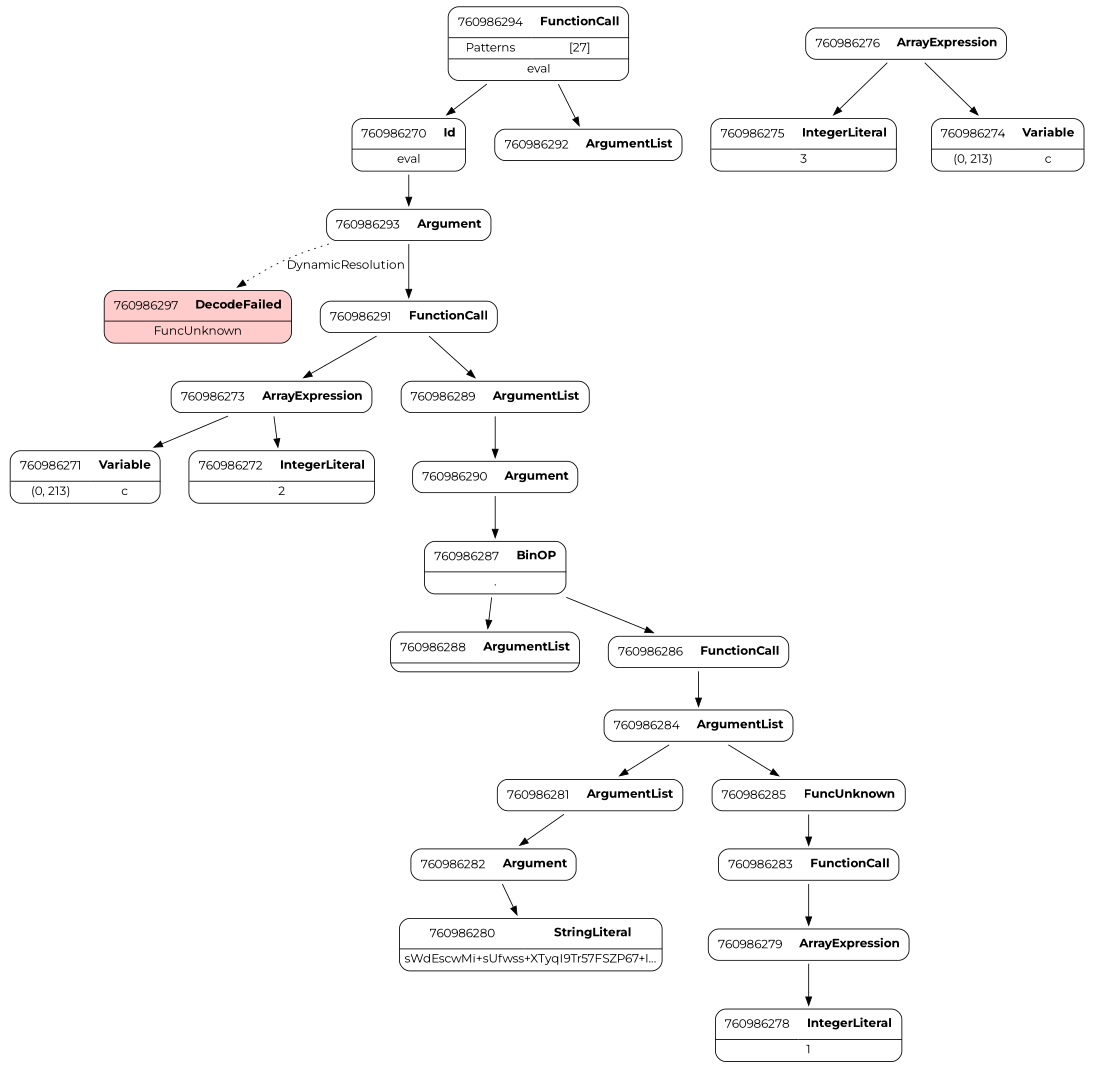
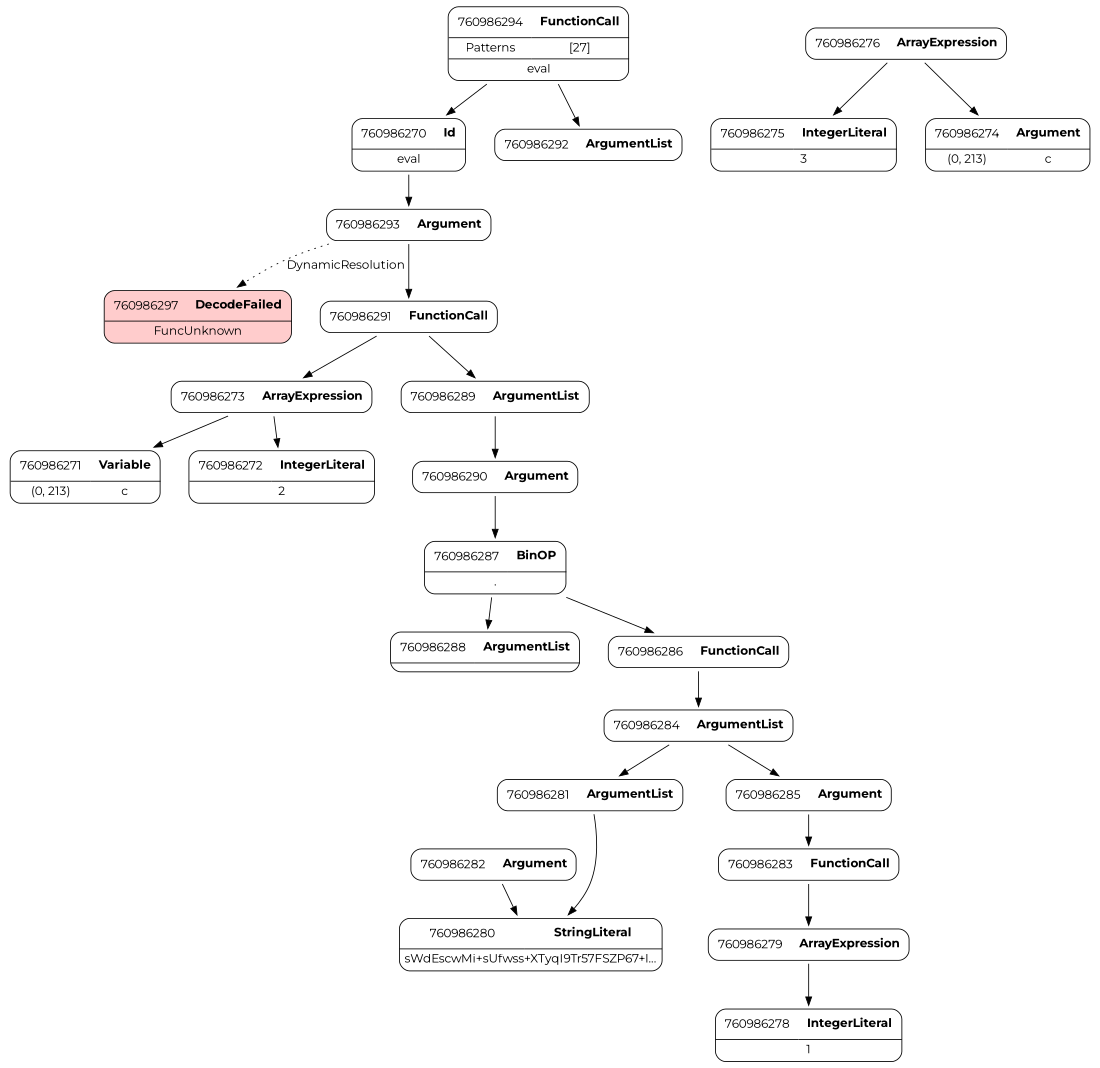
  digraph {
    fontname=Montserrat
    node [fontname=Montserrat shape=none]
    edge [fontname=Montserrat weight=2]
    n1 [label=<<TABLE border='1' cellspacing='0' cellpadding='10' style='rounded' ><TR><TD border='0'>760986271</TD><TD border='0'><B>Variable</B></TD></TR><HR/><TR><TD border='0' cellpadding='5'>(0, 213)</TD><TD border='0' cellpadding='5'>c</TD></TR></TABLE>>]
    n2 [label=<<TABLE border='1' cellspacing='0' cellpadding='10' style='rounded' ><TR><TD border='0'>760986270</TD><TD border='0'><B>Id</B></TD></TR><HR/><TR><TD border='0' cellpadding='5' colspan='2'>eval</TD></TR></TABLE>>]
    n3 [label=<<TABLE border='1' cellspacing='0' cellpadding='10' style='rounded' ><TR><TD border='0'>760986293</TD><TD border='0'><B>Argument</B></TD></TR></TABLE>>]
    n4 [label=<<TABLE border='1' cellspacing='0' cellpadding='10' style='rounded' bgcolor='#FFCCCC' ><TR><TD border='0'>760986297</TD><TD border='0'><B>DecodeFailed</B></TD></TR><HR/><TR><TD border='0' cellpadding='5' colspan='2'>FuncUnknown</TD></TR></TABLE>>]
    n5 [label=<<TABLE border='1' cellspacing='0' cellpadding='10' style='rounded' ><TR><TD border='0'>760986291</TD><TD border='0'><B>FunctionCall</B></TD></TR></TABLE>>]
    n6 [label=<<TABLE border='1' cellspacing='0' cellpadding='10' style='rounded' ><TR><TD border='0'>760986273</TD><TD border='0'><B>ArrayExpression</B></TD></TR></TABLE>>]
    n7 [label=<<TABLE border='1' cellspacing='0' cellpadding='10' style='rounded' ><TR><TD border='0'>760986289</TD><TD border='0'><B>ArgumentList</B></TD></TR></TABLE>>]
    n8 [label=<<TABLE border='1' cellspacing='0' cellpadding='10' style='rounded' ><TR><TD border='0'>760986272</TD><TD border='0'><B>IntegerLiteral</B></TD></TR><HR/><TR><TD border='0' cellpadding='5' colspan='2'>2</TD></TR></TABLE>>]
    n9 [label=<<TABLE border='1' cellspacing='0' cellpadding='10' style='rounded' ><TR><TD border='0'>760986290</TD><TD border='0'><B>Argument</B></TD></TR></TABLE>>]
    n10 [label=<<TABLE border='1' cellspacing='0' cellpadding='10' style='rounded' ><TR><TD border='0'>760986287</TD><TD border='0'><B>BinOP</B></TD></TR><HR/><TR><TD border='0' cellpadding='5' colspan='2'>.</TD></TR></TABLE>>]
    n11 [label=<<TABLE border='1' cellspacing='0' cellpadding='10' style='rounded' ><TR><TD border='0'>760986288</TD><TD border='0'><B>ArgumentList</B></TD></TR><HR/><TR><TD border='0' cellpadding='5' colspan='2'></TD></TR></TABLE>>]
    n12 [label=<<TABLE border='1' cellspacing='0' cellpadding='10' style='rounded' ><TR><TD border='0'>760986286</TD><TD border='0'><B>FunctionCall</B></TD></TR></TABLE>>]
    n13 [label=<<TABLE border='1' cellspacing='0' cellpadding='10' style='rounded' ><TR><TD border='0'>760986284</TD><TD border='0'><B>ArgumentList</B></TD></TR></TABLE>>]
    n14 [label=<<TABLE border='1' cellspacing='0' cellpadding='10' style='rounded' ><TR><TD border='0'>760986294</TD><TD border='0'><B>FunctionCall</B></TD></TR><HR/><TR><TD border='0' cellpadding='5'>Patterns</TD><TD border='0' cellpadding='5'>[27]</TD></TR><HR/><TR><TD border='0' cellpadding='5' colspan='2'>eval</TD></TR></TABLE>>]
    n15 [label=<<TABLE border='1' cellspacing='0' cellpadding='10' style='rounded' ><TR><TD border='0'>760986292</TD><TD border='0'><B>ArgumentList</B></TD></TR></TABLE>>]
    n16 [label=<<TABLE border='1' cellspacing='0' cellpadding='10' style='rounded' ><TR><TD border='0'>760986283</TD><TD border='0'><B>FunctionCall</B></TD></TR></TABLE>>]
    n17 [label=<<TABLE border='1' cellspacing='0' cellpadding='10' style='rounded' ><TR><TD border='0'>760986279</TD><TD border='0'><B>ArrayExpression</B></TD></TR></TABLE>>]
    n18 [label=<<TABLE border='1' cellspacing='0' cellpadding='10' style='rounded' ><TR><TD border='0'>760986278</TD><TD border='0'><B>IntegerLiteral</B></TD></TR><HR/><TR><TD border='0' cellpadding='5' colspan='2'>1</TD></TR></TABLE>>]
    n19 [label=<<TABLE border='1' cellspacing='0' cellpadding='10' style='rounded' ><TR><TD border='0'>760986281</TD><TD border='0'><B>ArgumentList</B></TD></TR></TABLE>>]
    n20 [label=<<TABLE border='1' cellspacing='0' cellpadding='10' style='rounded' ><TR><TD border='0'>760986282</TD><TD border='0'><B>Argument</B></TD></TR></TABLE>>]
    n21 [label=<<TABLE border='1' cellspacing='0' cellpadding='10' style='rounded' ><TR><TD border='0'>760986280</TD><TD border='0'><B>StringLiteral</B></TD></TR><HR/><TR><TD border='0' cellpadding='5' colspan='2'>sWdEscwMi+sUfwss+XTyqI9Tr57FSZP67+l...</TD></TR></TABLE>>]
    n22 [label=<<TABLE border='1' cellspacing='0' cellpadding='10' style='rounded' ><TR><TD border='0'>760986276</TD><TD border='0'><B>ArrayExpression</B></TD></TR></TABLE>>]
    n23 [label=<<TABLE border='1' cellspacing='0' cellpadding='10' style='rounded' ><TR><TD border='0'>760986275</TD><TD border='0'><B>IntegerLiteral</B></TD></TR><HR/><TR><TD border='0' cellpadding='5' colspan='2'>3</TD></TR></TABLE>>]
-   n24 [label=<<TABLE border='1' cellspacing='0' cellpadding='10' style='rounded' ><TR><TD border='0'>760986274</TD><TD border='0'><B>Variable</B></TD></TR><HR/><TR><TD border='0' cellpadding='5'>(0, 213)</TD><TD border='0' cellpadding='5'>c</TD></TR></TABLE>>]
-   n25 [label=<<TABLE border='1' cellspacing='0' cellpadding='10' style='rounded' ><TR><TD border='0'>760986285</TD><TD border='0'><B>FuncUnknown</B></TD></TR></TABLE>>]
+   n24 [label=<<TABLE border='1' cellspacing='0' cellpadding='10' style='rounded' ><TR><TD border='0'>760986274</TD><TD border='0'><B>Argument</B></TD></TR><HR/><TR><TD border='0' cellpadding='5'>(0, 213)</TD><TD border='0' cellpadding='5'>c</TD></TR></TABLE>>]
+   n25 [label=<<TABLE border='1' cellspacing='0' cellpadding='10' style='rounded' ><TR><TD border='0'>760986285</TD><TD border='0'><B>Argument</B></TD></TR></TABLE>>]
    n2 -> n3
    n3 -> n4 [label=DynamicResolution style=dotted weight=""]
    n3 -> n5
    n5 -> n6
    n5 -> n7
    n6 -> n1
    n6 -> n8
    n7 -> n9
    n9 -> n10
    n10 -> n11
    n10 -> n12
    n12 -> n13
    n13 -> n19
    n13 -> n25
    n14 -> n2
    n14 -> n15
    n16 -> n17
    n17 -> n18
-   n19 -> n20
+   n19 -> n21
    n20 -> n21
    n22 -> n23
    n22 -> n24
    n25 -> n16
  }
